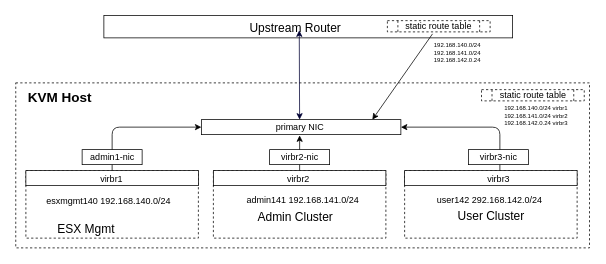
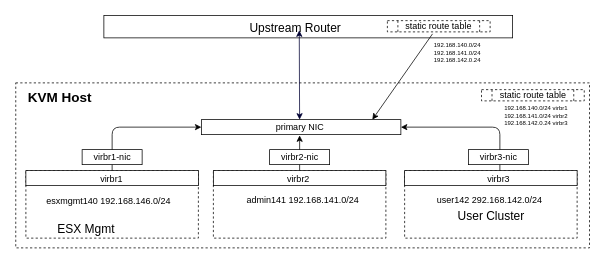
  <mxCell id="0" />
  <mxCell id="1" parent="0" />
  <mxCell id="2" value="" style="rounded=0;whiteSpace=wrap;html=1;fontSize=16;dashed=1;fillColor=none;" parent="1" vertex="1"><mxGeometry x="20.5" y="110" width="765" height="220" as="geometry" /></mxCell>
  <mxCell id="3" value="" style="rounded=0;whiteSpace=wrap;html=1;" parent="1" vertex="1"><mxGeometry x="138" y="20" width="545" height="30" as="geometry" /></mxCell>
  <mxCell id="4" value="" style="rounded=0;whiteSpace=wrap;html=1;fontSize=16;dashed=1;fillColor=none;" parent="1" vertex="1"><mxGeometry x="539" y="227" width="230" height="90" as="geometry" /></mxCell>
  <mxCell id="5" value="" style="rounded=0;whiteSpace=wrap;html=1;fontSize=16;dashed=1;fillColor=none;" parent="1" vertex="1"><mxGeometry x="284" y="227" width="230" height="90" as="geometry" /></mxCell>
  <mxCell id="6" value="Upstream Router" style="text;html=1;align=center;verticalAlign=middle;resizable=0;points=[];autosize=1;strokeColor=none;fontSize=16;" parent="1" vertex="1"><mxGeometry x="323" y="26" width="140" height="20" as="geometry" /></mxCell>
  <mxCell id="7" value="&lt;div&gt;admin141 192.168.141.0/24&lt;/div&gt;" style="text;html=1;align=center;verticalAlign=middle;resizable=0;points=[];autosize=1;strokeColor=none;" parent="1" vertex="1"><mxGeometry x="323" y="257" width="160" height="20" as="geometry" /></mxCell>
  <mxCell id="8" value="&lt;div&gt;user142 292.168.142.0/24&lt;/div&gt;" style="text;html=1;align=center;verticalAlign=middle;resizable=0;points=[];autosize=1;strokeColor=none;" parent="1" vertex="1"><mxGeometry x="572" y="257" width="160" height="20" as="geometry" /></mxCell>
  <mxCell id="9" value="" style="endArrow=classic;startArrow=classic;html=1;fontSize=16;fillColor=#f5f5f5;rounded=0;entryX=0.779;entryY=1.2;entryDx=0;entryDy=0;entryPerimeter=0;strokeColor=#000033;" parent="1" source="13" edge="1"><mxGeometry x="385.5" y="107" width="50" height="50" as="geometry"><mxPoint x="398.52" y="140" as="sourcePoint" /><mxPoint x="398.53" y="40" as="targetPoint" /></mxGeometry></mxCell>
  <mxCell id="10" value="" style="shape=process;whiteSpace=wrap;html=1;backgroundOutline=1;dashed=1;fontSize=12;fillColor=none;" parent="1" vertex="1"><mxGeometry x="516" y="27" width="137" height="15" as="geometry" /></mxCell>
  <mxCell id="11" value="KVM Host" style="text;html=1;align=center;verticalAlign=middle;resizable=0;points=[];autosize=1;strokeColor=none;fontSize=18;fontStyle=1" parent="1" vertex="1"><mxGeometry x="29" y="115" width="100" height="30" as="geometry" /></mxCell>
  <mxCell id="12" value="" style="rounded=0;whiteSpace=wrap;html=1;" parent="1" vertex="1"><mxGeometry x="268" y="159" width="266" height="20" as="geometry" /></mxCell>
  <mxCell id="13" value="primary NIC" style="text;html=1;align=center;verticalAlign=middle;resizable=0;points=[];autosize=1;strokeColor=none;" parent="1" vertex="1"><mxGeometry x="359" y="159" width="80" height="20" as="geometry" /></mxCell>
  <mxCell id="14" value="" style="endArrow=classic;html=1;fontSize=12;entryX=0.857;entryY=0;entryDx=0;entryDy=0;entryPerimeter=0;exitX=0.422;exitY=0.983;exitDx=0;exitDy=0;exitPerimeter=0;" parent="1" source="15" target="12" edge="1"><mxGeometry width="50" height="50" relative="1" as="geometry"><mxPoint x="584" y="40" as="sourcePoint" /><mxPoint x="538" y="260" as="targetPoint" /></mxGeometry></mxCell>
  <mxCell id="15" value="static route table" style="text;html=1;align=center;verticalAlign=middle;resizable=0;points=[];autosize=1;strokeColor=none;" parent="1" vertex="1"><mxGeometry x="534" y="25" width="100" height="20" as="geometry" /></mxCell>
  <mxCell id="16" value="&lt;div style=&quot;font-size: 8px&quot;&gt;192.168.140.0/24&lt;br&gt;&lt;/div&gt;&lt;div style=&quot;font-size: 8px&quot;&gt;192.168.141.0/24&lt;/div&gt;&lt;div style=&quot;font-size: 8px&quot;&gt;192.168.142.0.24&lt;br style=&quot;font-size: 8px&quot;&gt;&lt;/div&gt;" style="text;html=1;align=center;verticalAlign=middle;resizable=0;points=[];autosize=1;strokeColor=none;fontSize=8;" parent="1" vertex="1"><mxGeometry x="569" y="50" width="80" height="40" as="geometry" /></mxCell>
- <mxCell id="17" value="Admin Cluster" style="text;html=1;align=center;verticalAlign=middle;resizable=0;points=[];autosize=1;strokeColor=none;fontSize=16;" parent="1" vertex="1"><mxGeometry x="333" y="279" width="120" height="20" as="geometry" /></mxCell>
  <mxCell id="18" value="User Cluster" style="text;html=1;align=center;verticalAlign=middle;resizable=0;points=[];autosize=1;strokeColor=none;fontSize=16;" parent="1" vertex="1"><mxGeometry x="604" y="277" width="100" height="20" as="geometry" /></mxCell>
  <mxCell id="19" value="" style="rounded=0;whiteSpace=wrap;html=1;fontSize=16;dashed=1;fillColor=none;" parent="1" vertex="1"><mxGeometry x="34" y="227" width="230" height="90" as="geometry" /></mxCell>
- <mxCell id="20" value="&lt;div align=&quot;left&quot;&gt;esxmgmt140 192.168.140.0/24&lt;/div&gt;" style="text;html=1;align=center;verticalAlign=middle;resizable=0;points=[];autosize=1;strokeColor=none;" parent="1" vertex="1"><mxGeometry x="54" y="258" width="180" height="20" as="geometry" /></mxCell>
+ <mxCell id="20" value="&lt;div align=&quot;left&quot;&gt;esxmgmt140 192.168.146.0/24&lt;/div&gt;" style="text;html=1;align=center;verticalAlign=middle;resizable=0;points=[];autosize=1;strokeColor=none;" parent="1" vertex="1"><mxGeometry x="54" y="258" width="180" height="20" as="geometry" /></mxCell>
  <mxCell id="21" value="ESX Mgmt" style="text;html=1;align=center;verticalAlign=middle;resizable=0;points=[];autosize=1;strokeColor=none;fontSize=16;" parent="1" vertex="1"><mxGeometry x="69" y="295" width="90" height="20" as="geometry" /></mxCell>
  <mxCell id="22" value="" style="endArrow=classic;html=1;fontSize=18;entryX=1;entryY=0.5;entryDx=0;entryDy=0;" parent="1" target="12" edge="1"><mxGeometry width="50" height="50" relative="1" as="geometry"><mxPoint x="666" y="229" as="sourcePoint" /><mxPoint x="534" y="229" as="targetPoint" /><Array as="points"><mxPoint x="666" y="169" /></Array></mxGeometry></mxCell>
  <mxCell id="23" value="" style="endArrow=classic;html=1;fontSize=18;entryX=0;entryY=0.5;entryDx=0;entryDy=0;exitX=0.5;exitY=0;exitDx=0;exitDy=0;" parent="1" source="19" target="12" edge="1"><mxGeometry width="50" height="50" relative="1" as="geometry"><mxPoint x="149" y="219" as="sourcePoint" /><mxPoint x="268" y="199" as="targetPoint" /><Array as="points"><mxPoint x="149" y="169" /></Array></mxGeometry></mxCell>
  <mxCell id="24" value="" style="endArrow=classic;html=1;" parent="1" edge="1"><mxGeometry width="50" height="50" relative="1" as="geometry"><mxPoint x="399" y="229" as="sourcePoint" /><mxPoint x="399" y="180" as="targetPoint" /></mxGeometry></mxCell>
  <mxCell id="25" value="" style="rounded=0;whiteSpace=wrap;html=1;" parent="1" vertex="1"><mxGeometry x="109" y="199" width="80" height="20" as="geometry" /></mxCell>
- <mxCell id="26" value="admin1-nic" style="text;html=1;align=center;verticalAlign=middle;resizable=0;points=[];autosize=1;strokeColor=none;" parent="1" vertex="1"><mxGeometry x="119" y="199" width="60" height="20" as="geometry" /></mxCell>
+ <mxCell id="26" value="virbr1-nic" style="text;html=1;align=center;verticalAlign=middle;resizable=0;points=[];autosize=1;strokeColor=none;" parent="1" vertex="1"><mxGeometry x="119" y="199" width="60" height="20" as="geometry" /></mxCell>
  <mxCell id="27" value="" style="rounded=0;whiteSpace=wrap;html=1;" parent="1" vertex="1"><mxGeometry x="359" y="199" width="80" height="20" as="geometry" /></mxCell>
  <mxCell id="28" value="virbr2-nic" style="text;html=1;align=center;verticalAlign=middle;resizable=0;points=[];autosize=1;strokeColor=none;" parent="1" vertex="1"><mxGeometry x="369" y="199" width="60" height="20" as="geometry" /></mxCell>
  <mxCell id="29" value="" style="rounded=0;whiteSpace=wrap;html=1;" parent="1" vertex="1"><mxGeometry x="624" y="199" width="80" height="20" as="geometry" /></mxCell>
  <mxCell id="30" value="virbr3-nic" style="text;html=1;align=center;verticalAlign=middle;resizable=0;points=[];autosize=1;strokeColor=none;" parent="1" vertex="1"><mxGeometry x="634" y="199" width="60" height="20" as="geometry" /></mxCell>
  <mxCell id="31" value="" style="rounded=0;whiteSpace=wrap;html=1;" parent="1" vertex="1"><mxGeometry x="34" y="227" width="230" height="20" as="geometry" /></mxCell>
  <mxCell id="32" value="virbr1" style="text;html=1;align=center;verticalAlign=middle;resizable=0;points=[];autosize=1;strokeColor=none;" parent="1" vertex="1"><mxGeometry x="123" y="228" width="50" height="20" as="geometry" /></mxCell>
  <mxCell id="33" value="" style="rounded=0;whiteSpace=wrap;html=1;" parent="1" vertex="1"><mxGeometry x="284" y="227" width="230" height="20" as="geometry" /></mxCell>
  <mxCell id="34" value="virbr2" style="text;html=1;align=center;verticalAlign=middle;resizable=0;points=[];autosize=1;strokeColor=none;" parent="1" vertex="1"><mxGeometry x="372" y="229" width="50" height="20" as="geometry" /></mxCell>
  <mxCell id="35" value="" style="rounded=0;whiteSpace=wrap;html=1;" parent="1" vertex="1"><mxGeometry x="539" y="227" width="230" height="20" as="geometry" /></mxCell>
  <mxCell id="36" value="virbr3" style="text;html=1;align=center;verticalAlign=middle;resizable=0;points=[];autosize=1;strokeColor=none;" parent="1" vertex="1"><mxGeometry x="639" y="229" width="50" height="20" as="geometry" /></mxCell>
  <mxCell id="37" value="" style="shape=process;whiteSpace=wrap;html=1;backgroundOutline=1;dashed=1;fontSize=12;fillColor=none;" parent="1" vertex="1"><mxGeometry x="641.5" y="119" width="137" height="15" as="geometry" /></mxCell>
  <mxCell id="38" value="static route table" style="text;html=1;align=center;verticalAlign=middle;resizable=0;points=[];autosize=1;strokeColor=none;" parent="1" vertex="1"><mxGeometry x="659.5" y="117" width="100" height="20" as="geometry" /></mxCell>
  <mxCell id="39" value="&lt;div style=&quot;font-size: 8px&quot;&gt;192.168.140.0/24 virbr1&lt;br&gt;&lt;/div&gt;&lt;div style=&quot;font-size: 8px&quot;&gt;192.168.141.0/24 virbr2&lt;br&gt;&lt;/div&gt;&lt;div style=&quot;font-size: 8px&quot;&gt;192.168.142.0.24 virbr3&lt;br style=&quot;font-size: 8px&quot;&gt;&lt;/div&gt;" style="text;html=1;align=center;verticalAlign=middle;resizable=0;points=[];autosize=1;strokeColor=none;fontSize=8;" parent="1" vertex="1"><mxGeometry x="664" y="134" width="100" height="40" as="geometry" /></mxCell>
